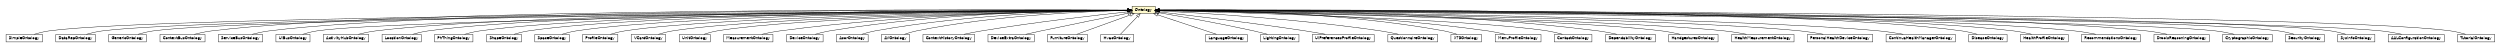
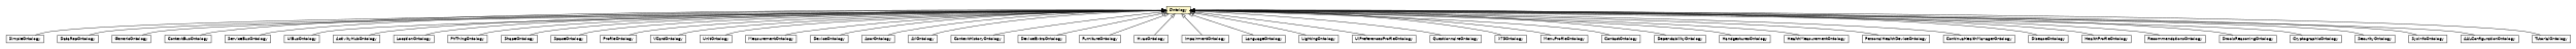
  digraph {
    fontname="DejaVu Sans"
    nodesep=0.25
    ranksep=0.5
    node [fontcolor=black fontname="DejaVu Sans" fontsize=10.0 shape=plaintext]
    edge [arrowtail=empty dir=back fontname="DejaVu Sans" fontsize=10 headport=p labelfontname=Helvetica labelfontsize=10 tailport=p]
    n1 [label=<<table title="org.universAAL.middleware.owl.SimpleOntology" border="0" cellborder="1" cellspacing="0" cellpadding="2" port="p" href="./SimpleOntology.html"> 		<tr><td><table border="0" cellspacing="0" cellpadding="1"> <tr><td align="center" balign="center"> SimpleOntology </td></tr> 		</table></td></tr> 		</table>>]
    n2 [label=<<table title="org.universAAL.middleware.owl.DataRepOntology" border="0" cellborder="1" cellspacing="0" cellpadding="2" port="p" href="./DataRepOntology.html"> 		<tr><td><table border="0" cellspacing="0" cellpadding="1"> <tr><td align="center" balign="center"> DataRepOntology </td></tr> 		</table></td></tr> 		</table>>]
    n3 [label=<<table title="org.universAAL.middleware.owl.Ontology" border="0" cellborder="1" cellspacing="0" cellpadding="2" port="p" bgcolor="lemonChiffon" href="./Ontology.html"> 		<tr><td><table border="0" cellspacing="0" cellpadding="1"> <tr><td align="center" balign="center"><font face="Helvetica-Oblique"> Ontology </font></td></tr> 		</table></td></tr> 		</table>>]
    n4 [label=<<table title="org.universAAL.middleware.owl.generic.GenericOntology" border="0" cellborder="1" cellspacing="0" cellpadding="2" port="p" href="./generic/GenericOntology.html"> 		<tr><td><table border="0" cellspacing="0" cellpadding="1"> <tr><td align="center" balign="center"> GenericOntology </td></tr> 		</table></td></tr> 		</table>>]
    n5 [label=<<table title="org.universAAL.middleware.context.owl.ContextBusOntology" border="0" cellborder="1" cellspacing="0" cellpadding="2" port="p" href="../context/owl/ContextBusOntology.html"> 		<tr><td><table border="0" cellspacing="0" cellpadding="1"> <tr><td align="center" balign="center"> ContextBusOntology </td></tr> 		</table></td></tr> 		</table>>]
    n6 [label=<<table title="org.universAAL.middleware.service.owl.ServiceBusOntology" border="0" cellborder="1" cellspacing="0" cellpadding="2" port="p" href="../service/owl/ServiceBusOntology.html"> 		<tr><td><table border="0" cellspacing="0" cellpadding="1"> <tr><td align="center" balign="center"> ServiceBusOntology </td></tr> 		</table></td></tr> 		</table>>]
    n7 [label=<<table title="org.universAAL.middleware.ui.owl.UIBusOntology" border="0" cellborder="1" cellspacing="0" cellpadding="2" port="p" href="../ui/owl/UIBusOntology.html"> 		<tr><td><table border="0" cellspacing="0" cellpadding="1"> <tr><td align="center" balign="center"> UIBusOntology </td></tr> 		</table></td></tr> 		</table>>]
    n8 [label=<<table title="org.universAAL.ontology.ActivityHubOntology" border="0" cellborder="1" cellspacing="0" cellpadding="2" port="p" href="../../ontology/ActivityHubOntology.html"> 		<tr><td><table border="0" cellspacing="0" cellpadding="1"> <tr><td align="center" balign="center"> ActivityHubOntology </td></tr> 		</table></td></tr> 		</table>>]
    n9 [label=<<table title="org.universAAL.ontology.location.LocationOntology" border="0" cellborder="1" cellspacing="0" cellpadding="2" port="p" href="../../ontology/location/LocationOntology.html"> 		<tr><td><table border="0" cellspacing="0" cellpadding="1"> <tr><td align="center" balign="center"> LocationOntology </td></tr> 		</table></td></tr> 		</table>>]
    n10 [label=<<table title="org.universAAL.ontology.phThing.PhThingOntology" border="0" cellborder="1" cellspacing="0" cellpadding="2" port="p" href="../../ontology/phThing/PhThingOntology.html"> 		<tr><td><table border="0" cellspacing="0" cellpadding="1"> <tr><td align="center" balign="center"> PhThingOntology </td></tr> 		</table></td></tr> 		</table>>]
    n11 [label=<<table title="org.universAAL.ontology.shape.ShapeOntology" border="0" cellborder="1" cellspacing="0" cellpadding="2" port="p" href="../../ontology/shape/ShapeOntology.html"> 		<tr><td><table border="0" cellspacing="0" cellpadding="1"> <tr><td align="center" balign="center"> ShapeOntology </td></tr> 		</table></td></tr> 		</table>>]
    n12 [label=<<table title="org.universAAL.ontology.space.SpaceOntology" border="0" cellborder="1" cellspacing="0" cellpadding="2" port="p" href="../../ontology/space/SpaceOntology.html"> 		<tr><td><table border="0" cellspacing="0" cellpadding="1"> <tr><td align="center" balign="center"> SpaceOntology </td></tr> 		</table></td></tr> 		</table>>]
    n13 [label=<<table title="org.universAAL.ontology.profile.ProfileOntology" border="0" cellborder="1" cellspacing="0" cellpadding="2" port="p" href="../../ontology/profile/ProfileOntology.html"> 		<tr><td><table border="0" cellspacing="0" cellpadding="1"> <tr><td align="center" balign="center"> ProfileOntology </td></tr> 		</table></td></tr> 		</table>>]
    n14 [label=<<table title="org.universAAL.ontology.vcard.VCardOntology" border="0" cellborder="1" cellspacing="0" cellpadding="2" port="p" href="../../ontology/vcard/VCardOntology.html"> 		<tr><td><table border="0" cellspacing="0" cellpadding="1"> <tr><td align="center" balign="center"> VCardOntology </td></tr> 		</table></td></tr> 		</table>>]
    n15 [label=<<table title="org.universAAL.ontology.unit.UnitOntology" border="0" cellborder="1" cellspacing="0" cellpadding="2" port="p" href="../../ontology/unit/UnitOntology.html"> 		<tr><td><table border="0" cellspacing="0" cellpadding="1"> <tr><td align="center" balign="center"> UnitOntology </td></tr> 		</table></td></tr> 		</table>>]
    n16 [label=<<table title="org.universAAL.ontology.measurement.MeasurementOntology" border="0" cellborder="1" cellspacing="0" cellpadding="2" port="p" href="../../ontology/measurement/MeasurementOntology.html"> 		<tr><td><table border="0" cellspacing="0" cellpadding="1"> <tr><td align="center" balign="center"> MeasurementOntology </td></tr> 		</table></td></tr> 		</table>>]
    n17 [label=<<table title="org.universAAL.ontology.device.DeviceOntology" border="0" cellborder="1" cellspacing="0" cellpadding="2" port="p" href="../../ontology/device/DeviceOntology.html"> 		<tr><td><table border="0" cellspacing="0" cellpadding="1"> <tr><td align="center" balign="center"> DeviceOntology </td></tr> 		</table></td></tr> 		</table>>]
    n18 [label=<<table title="org.universAAL.ontology.asor.AsorOntology" border="0" cellborder="1" cellspacing="0" cellpadding="2" port="p" href="../../ontology/asor/AsorOntology.html"> 		<tr><td><table border="0" cellspacing="0" cellpadding="1"> <tr><td align="center" balign="center"> AsorOntology </td></tr> 		</table></td></tr> 		</table>>]
    n19 [label=<<table title="org.universAAL.ontology.av.AVOntology" border="0" cellborder="1" cellspacing="0" cellpadding="2" port="p" href="../../ontology/av/AVOntology.html"> 		<tr><td><table border="0" cellspacing="0" cellpadding="1"> <tr><td align="center" balign="center"> AVOntology </td></tr> 		</table></td></tr> 		</table>>]
    n20 [label=<<table title="org.universAAL.ontology.che.ContextHistoryOntology" border="0" cellborder="1" cellspacing="0" cellpadding="2" port="p" href="../../ontology/che/ContextHistoryOntology.html"> 		<tr><td><table border="0" cellspacing="0" cellpadding="1"> <tr><td align="center" balign="center"> ContextHistoryOntology </td></tr> 		</table></td></tr> 		</table>>]
    n21 [label=<<table title="org.universAAL.ontology.device.home.DeviceExtraOntology" border="0" cellborder="1" cellspacing="0" cellpadding="2" port="p" href="../../ontology/device/home/DeviceExtraOntology.html"> 		<tr><td><table border="0" cellspacing="0" cellpadding="1"> <tr><td align="center" balign="center"> DeviceExtraOntology </td></tr> 		</table></td></tr> 		</table>>]
    n22 [label=<<table title="org.universAAL.ontology.furniture.FurnitureOntology" border="0" cellborder="1" cellspacing="0" cellpadding="2" port="p" href="../../ontology/furniture/FurnitureOntology.html"> 		<tr><td><table border="0" cellspacing="0" cellpadding="1"> <tr><td align="center" balign="center"> FurnitureOntology </td></tr> 		</table></td></tr> 		</table>>]
    n23 [label=<<table title="org.universAAL.ontology.hvac.HvacOntology" border="0" cellborder="1" cellspacing="0" cellpadding="2" port="p" href="../../ontology/hvac/HvacOntology.html"> 		<tr><td><table border="0" cellspacing="0" cellpadding="1"> <tr><td align="center" balign="center"> HvacOntology </td></tr> 		</table></td></tr> 		</table>>]
+   n24 [label=<<table title="org.universAAL.ontology.impairment.ImpairmentOntology" border="0" cellborder="1" cellspacing="0" cellpadding="2" port="p" href="../../ontology/impairment/ImpairmentOntology.html"> 		<tr><td><table border="0" cellspacing="0" cellpadding="1"> <tr><td align="center" balign="center"> ImpairmentOntology </td></tr> 		</table></td></tr> 		</table>>]
    n25 [label=<<table title="org.universAAL.ontology.language.LanguageOntology" border="0" cellborder="1" cellspacing="0" cellpadding="2" port="p" href="../../ontology/language/LanguageOntology.html"> 		<tr><td><table border="0" cellspacing="0" cellpadding="1"> <tr><td align="center" balign="center"> LanguageOntology </td></tr> 		</table></td></tr> 		</table>>]
    n26 [label=<<table title="org.universAAL.ontology.lighting.LightingOntology" border="0" cellborder="1" cellspacing="0" cellpadding="2" port="p" href="../../ontology/lighting/LightingOntology.html"> 		<tr><td><table border="0" cellspacing="0" cellpadding="1"> <tr><td align="center" balign="center"> LightingOntology </td></tr> 		</table></td></tr> 		</table>>]
    n27 [label=<<table title="org.universAAL.ontology.ui.preferences.UIPreferencesProfileOntology" border="0" cellborder="1" cellspacing="0" cellpadding="2" port="p" href="../../ontology/ui/preferences/UIPreferencesProfileOntology.html"> 		<tr><td><table border="0" cellspacing="0" cellpadding="1"> <tr><td align="center" balign="center"> UIPreferencesProfileOntology </td></tr> 		</table></td></tr> 		</table>>]
    n28 [label=<<table title="org.universAAL.ontology.questionnaire.QuestionnaireOntology" border="0" cellborder="1" cellspacing="0" cellpadding="2" port="p" href="../../ontology/questionnaire/QuestionnaireOntology.html"> 		<tr><td><table border="0" cellspacing="0" cellpadding="1"> <tr><td align="center" balign="center"> QuestionnaireOntology </td></tr> 		</table></td></tr> 		</table>>]
    n29 [label=<<table title="org.universAAL.ontology.X73.X73Ontology" border="0" cellborder="1" cellspacing="0" cellpadding="2" port="p" href="../../ontology/X73/X73Ontology.html"> 		<tr><td><table border="0" cellspacing="0" cellpadding="1"> <tr><td align="center" balign="center"> X73Ontology </td></tr> 		</table></td></tr> 		</table>>]
    n30 [label=<<table title="org.universAAL.ontology.profile.ui.mainmenu.MenuProfileOntology" border="0" cellborder="1" cellspacing="0" cellpadding="2" port="p" href="../../ontology/profile/ui/mainmenu/MenuProfileOntology.html"> 		<tr><td><table border="0" cellspacing="0" cellpadding="1"> <tr><td align="center" balign="center"> MenuProfileOntology </td></tr> 		</table></td></tr> 		</table>>]
    n31 [label=<<table title="org.universAAL.ontology.profile.contact.ContactOntology" border="0" cellborder="1" cellspacing="0" cellpadding="2" port="p" href="../../ontology/profile/contact/ContactOntology.html"> 		<tr><td><table border="0" cellspacing="0" cellpadding="1"> <tr><td align="center" balign="center"> ContactOntology </td></tr> 		</table></td></tr> 		</table>>]
    n32 [label=<<table title="org.universAAL.ontology.dependability.DependabilityOntology" border="0" cellborder="1" cellspacing="0" cellpadding="2" port="p" href="../../ontology/dependability/DependabilityOntology.html"> 		<tr><td><table border="0" cellspacing="0" cellpadding="1"> <tr><td align="center" balign="center"> DependabilityOntology </td></tr> 		</table></td></tr> 		</table>>]
    n33 [label=<<table title="org.universAAL.ontology.handgestures.HandgesturesOntology" border="0" cellborder="1" cellspacing="0" cellpadding="2" port="p" href="../../ontology/handgestures/HandgesturesOntology.html"> 		<tr><td><table border="0" cellspacing="0" cellpadding="1"> <tr><td align="center" balign="center"> HandgesturesOntology </td></tr> 		</table></td></tr> 		</table>>]
    n34 [label=<<table title="org.universAAL.ontology.healthmeasurement.owl.HealthMeasurementOntology" border="0" cellborder="1" cellspacing="0" cellpadding="2" port="p" href="../../ontology/healthmeasurement/owl/HealthMeasurementOntology.html"> 		<tr><td><table border="0" cellspacing="0" cellpadding="1"> <tr><td align="center" balign="center"> HealthMeasurementOntology </td></tr> 		</table></td></tr> 		</table>>]
    n35 [label=<<table title="org.universAAL.ontology.personalhealthdevice.PersonalHealthDeviceOntology" border="0" cellborder="1" cellspacing="0" cellpadding="2" port="p" href="../../ontology/personalhealthdevice/PersonalHealthDeviceOntology.html"> 		<tr><td><table border="0" cellspacing="0" cellpadding="1"> <tr><td align="center" balign="center"> PersonalHealthDeviceOntology </td></tr> 		</table></td></tr> 		</table>>]
    n36 [label=<<table title="org.universAAL.ontology.continua.ContinuaHealthManagerOntology" border="0" cellborder="1" cellspacing="0" cellpadding="2" port="p" href="../../ontology/continua/ContinuaHealthManagerOntology.html"> 		<tr><td><table border="0" cellspacing="0" cellpadding="1"> <tr><td align="center" balign="center"> ContinuaHealthManagerOntology </td></tr> 		</table></td></tr> 		</table>>]
    n37 [label=<<table title="org.universAAL.ontology.disease.owl.DiseaseOntology" border="0" cellborder="1" cellspacing="0" cellpadding="2" port="p" href="../../ontology/disease/owl/DiseaseOntology.html"> 		<tr><td><table border="0" cellspacing="0" cellpadding="1"> <tr><td align="center" balign="center"> DiseaseOntology </td></tr> 		</table></td></tr> 		</table>>]
    n38 [label=<<table title="org.universAAL.ontology.health.owl.HealthProfileOntology" border="0" cellborder="1" cellspacing="0" cellpadding="2" port="p" href="../../ontology/health/owl/HealthProfileOntology.html"> 		<tr><td><table border="0" cellspacing="0" cellpadding="1"> <tr><td align="center" balign="center"> HealthProfileOntology </td></tr> 		</table></td></tr> 		</table>>]
    n39 [label=<<table title="org.universAAL.ontology.recommendations.RecommendationsOntology" border="0" cellborder="1" cellspacing="0" cellpadding="2" port="p" href="../../ontology/recommendations/RecommendationsOntology.html"> 		<tr><td><table border="0" cellspacing="0" cellpadding="1"> <tr><td align="center" balign="center"> RecommendationsOntology </td></tr> 		</table></td></tr> 		</table>>]
    n40 [label=<<table title="org.universAAL.ontology.drools.DroolsReasoningOntology" border="0" cellborder="1" cellspacing="0" cellpadding="2" port="p" href="../../ontology/drools/DroolsReasoningOntology.html"> 		<tr><td><table border="0" cellspacing="0" cellpadding="1"> <tr><td align="center" balign="center"> DroolsReasoningOntology </td></tr> 		</table></td></tr> 		</table>>]
    n41 [label=<<table title="org.universAAL.ontology.cryptographic.CryptographicOntology" border="0" cellborder="1" cellspacing="0" cellpadding="2" port="p" href="../../ontology/cryptographic/CryptographicOntology.html"> 		<tr><td><table border="0" cellspacing="0" cellpadding="1"> <tr><td align="center" balign="center"> CryptographicOntology </td></tr> 		</table></td></tr> 		</table>>]
    n42 [label=<<table title="org.universAAL.ontology.security.SecurityOntology" border="0" cellborder="1" cellspacing="0" cellpadding="2" port="p" href="../../ontology/security/SecurityOntology.html"> 		<tr><td><table border="0" cellspacing="0" cellpadding="1"> <tr><td align="center" balign="center"> SecurityOntology </td></tr> 		</table></td></tr> 		</table>>]
    n43 [label=<<table title="org.universAAL.ontology.sysinfo.SysinfoOntology" border="0" cellborder="1" cellspacing="0" cellpadding="2" port="p" href="../../ontology/sysinfo/SysinfoOntology.html"> 		<tr><td><table border="0" cellspacing="0" cellpadding="1"> <tr><td align="center" balign="center"> SysinfoOntology </td></tr> 		</table></td></tr> 		</table>>]
    n44 [label=<<table title="org.universAAL.middleware.managers.configuration.core.owl.AALConfigurationOntology" border="0" cellborder="1" cellspacing="0" cellpadding="2" port="p" href="../managers/configuration/core/owl/AALConfigurationOntology.html"> 		<tr><td><table border="0" cellspacing="0" cellpadding="1"> <tr><td align="center" balign="center"> AALConfigurationOntology </td></tr> 		</table></td></tr> 		</table>>]
    n45 [label=<<table title="org.universAAL.ontology.tutorial.TutorialOntology" border="0" cellborder="1" cellspacing="0" cellpadding="2" port="p" href="../../ontology/tutorial/TutorialOntology.html"> 		<tr><td><table border="0" cellspacing="0" cellpadding="1"> <tr><td align="center" balign="center"> TutorialOntology </td></tr> 		</table></td></tr> 		</table>>]
    n3 -> n1
    n3 -> n2
    n3 -> n4
    n3 -> n5
    n3 -> n6
    n3 -> n7
    n3 -> n8
    n3 -> n9
    n3 -> n10
    n3 -> n11
    n3 -> n12
    n3 -> n13
    n3 -> n14
    n3 -> n15
    n3 -> n16
    n3 -> n17
    n3 -> n18
    n3 -> n19
    n3 -> n20
    n3 -> n21
    n3 -> n22
    n3 -> n23
+   n3 -> n24
    n3 -> n25
    n3 -> n26
    n3 -> n27
    n3 -> n28
    n3 -> n29
    n3 -> n30
    n3 -> n31
    n3 -> n32
    n3 -> n33
    n3 -> n34
    n3 -> n35
    n3 -> n36
    n3 -> n37
    n3 -> n38
    n3 -> n39
    n3 -> n40
    n3 -> n41
    n3 -> n42
    n3 -> n43
    n3 -> n44
    n3 -> n45
  }
